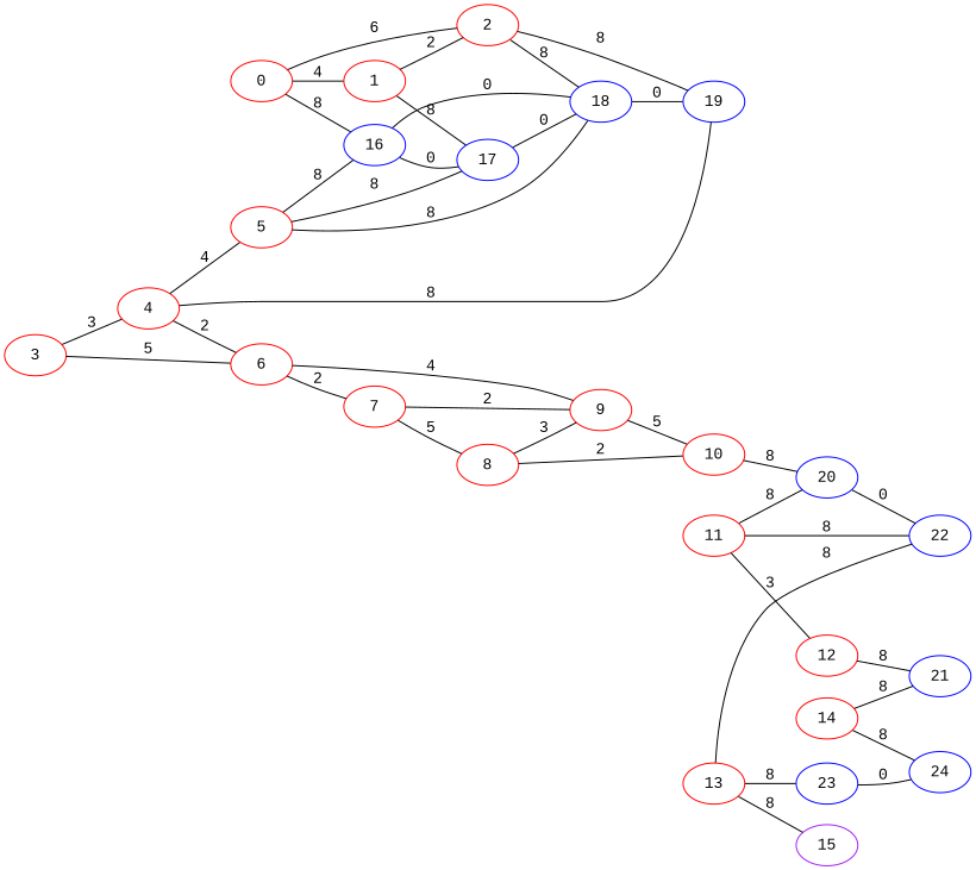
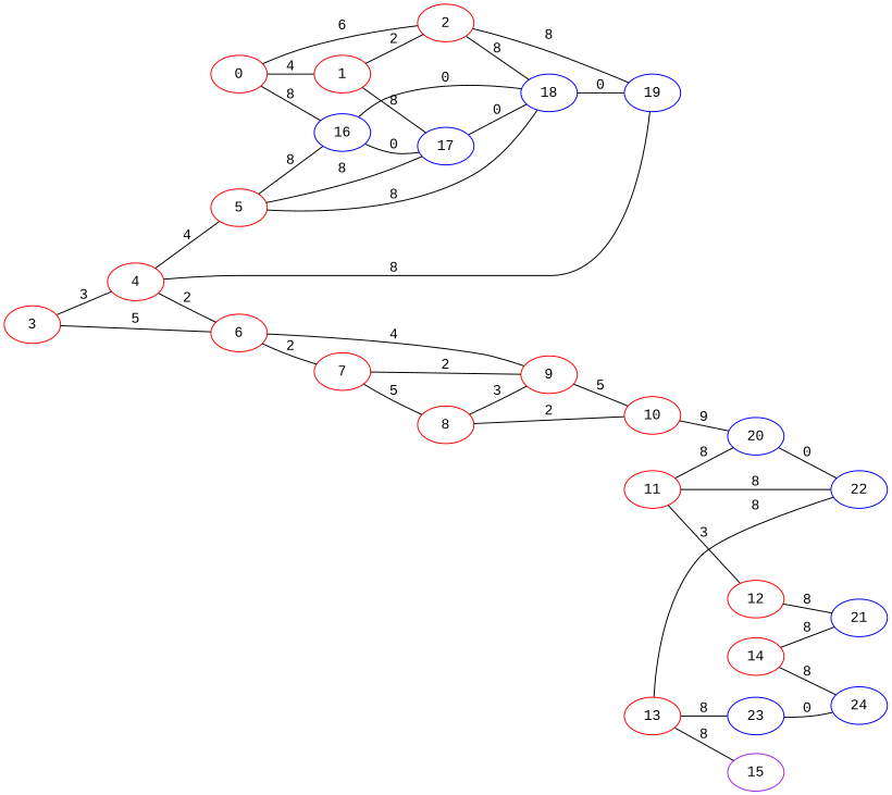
  graph {
    fontname="Liberation Mono"
    rankdir=LR
    node [color=red fontname="Liberation Mono" weight=1]
    edge [fontname="Liberation Mono"]
    0
    1
    2
    16 [color=blue weight=3]
    17 [color=blue weight=3]
    18 [color=blue weight=3]
    19 [color=blue weight=3]
    3
    4
    6
    5
    7
    9
    8
    10
    20 [color=blue weight=3]
    22 [color=blue weight=3]
    11
    12
    21 [color=blue weight=3]
    13
    15 [color=purple weight=4]
    23 [color=blue weight=3]
    24 [color=blue weight=3]
    14
    0 -- 1 [label=4]
    0 -- 2 [label=6]
    0 -- 16 [label=8]
    1 -- 2 [label=2]
    1 -- 17 [label=8]
    2 -- 18 [label=8]
    2 -- 19 [label=8]
    16 -- 17 [label=0]
    16 -- 18 [label=0]
    17 -- 18 [label=0]
    18 -- 19 [label=0]
    3 -- 4 [label=3]
    3 -- 6 [label=5]
    4 -- 19 [label=8]
    4 -- 6 [label=2]
    4 -- 5 [label=4]
    6 -- 7 [label=2]
    6 -- 9 [label=4]
    5 -- 16 [label=8]
    5 -- 17 [label=8]
    5 -- 18 [label=8]
    7 -- 9 [label=2]
    7 -- 8 [label=5]
    9 -- 10 [label=5]
    8 -- 9 [label=3]
    8 -- 10 [label=2]
-   10 -- 20 [label=8]
+   10 -- 20 [label=9]
    20 -- 22 [label=0]
    11 -- 20 [label=8]
    11 -- 22 [label=8]
    11 -- 12 [label=3]
    12 -- 21 [label=8]
    13 -- 22 [label=8]
    13 -- 15 [label=8]
    13 -- 23 [label=8]
    23 -- 24 [label=0]
    14 -- 21 [label=8]
    14 -- 24 [label=8]
  }
